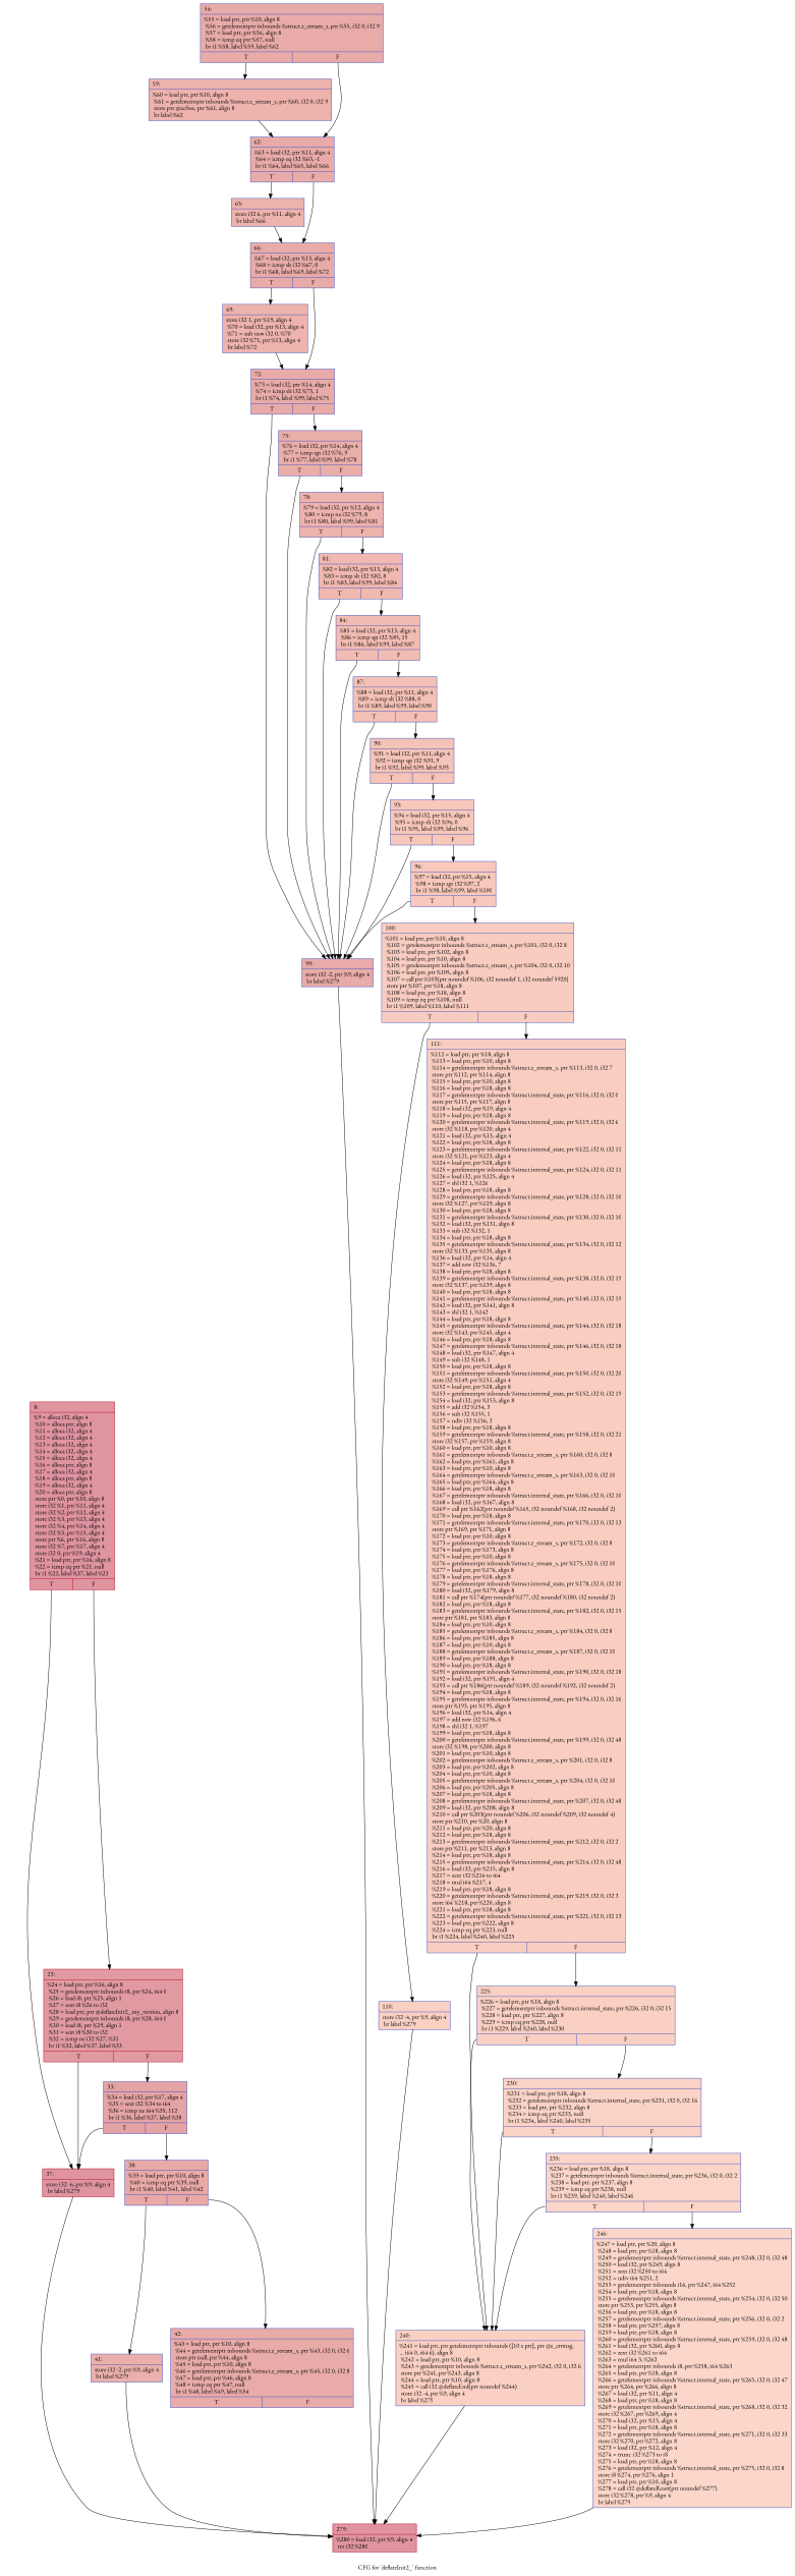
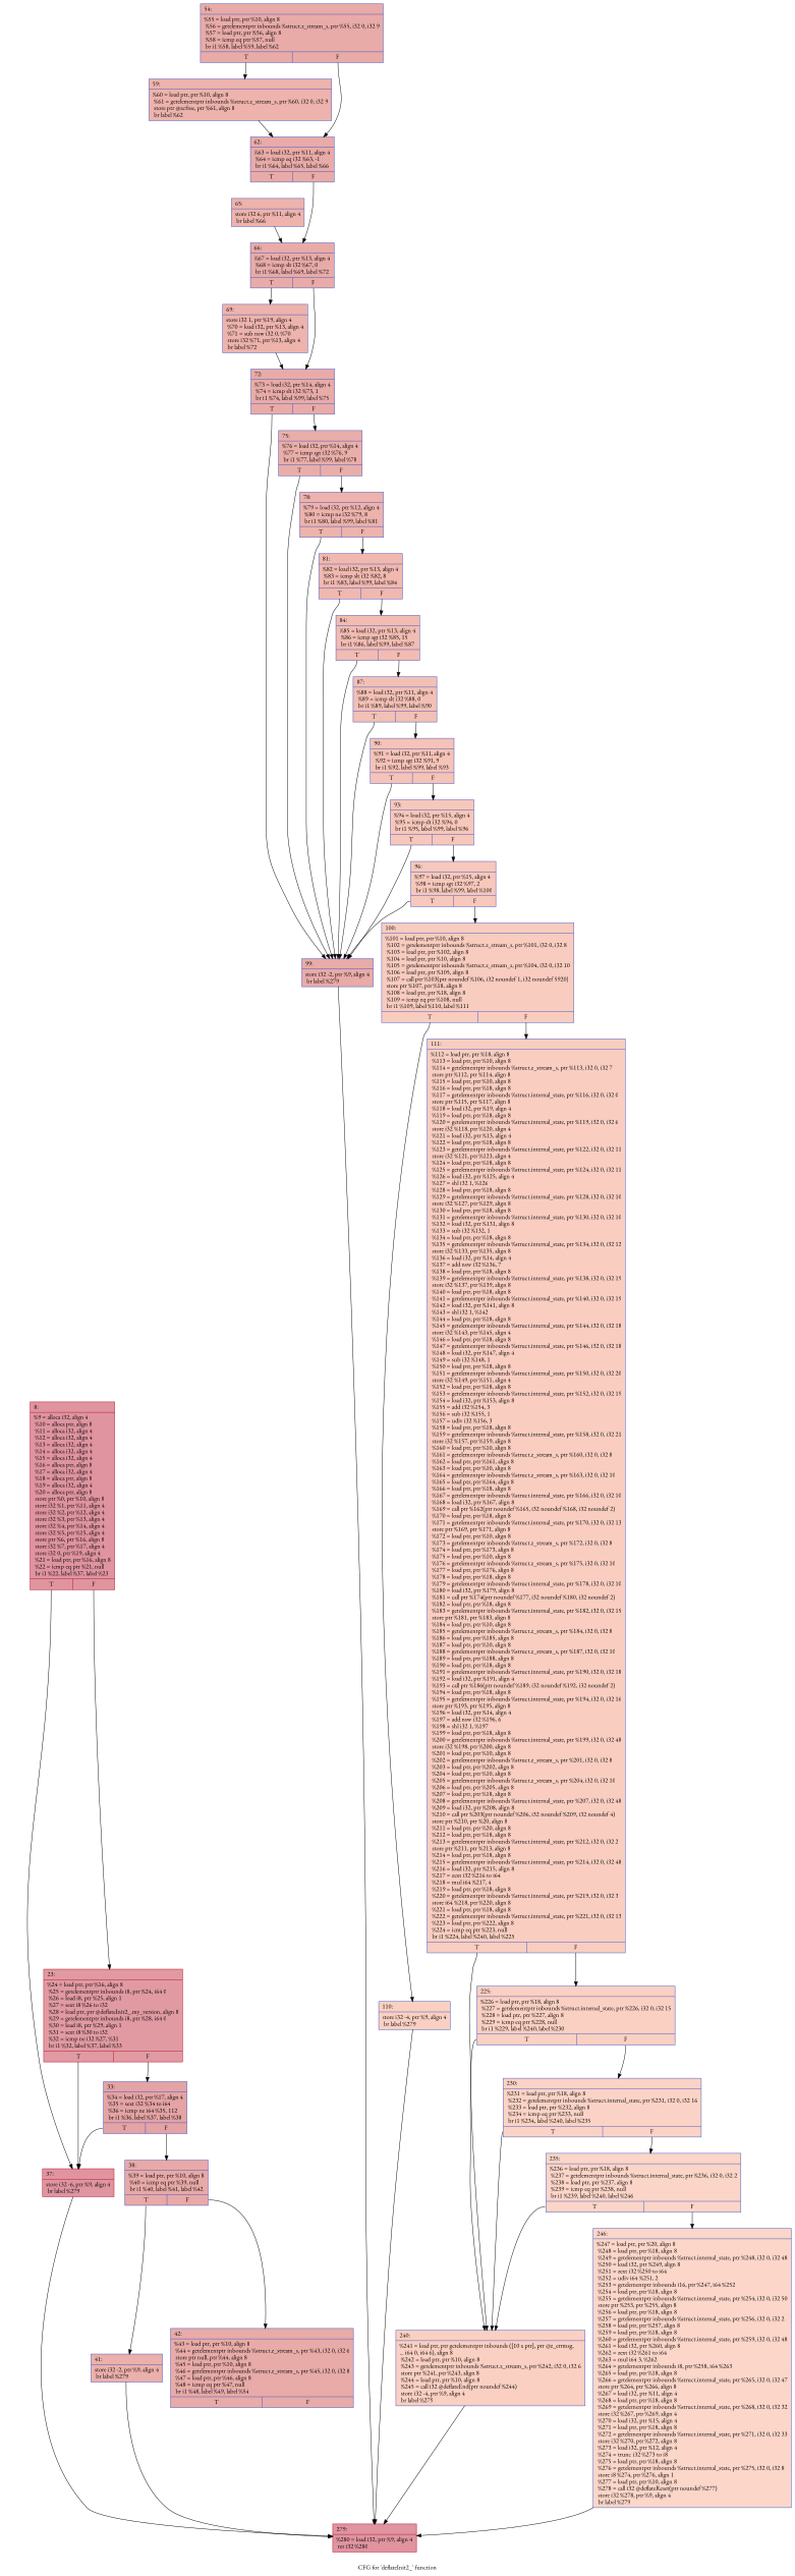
  digraph {
    fontname="EB Garamond"
    label="CFG for 'deflateInit2_' function"
    node [color="#3d50c3ff" fillcolor="#cc403a70" fontname="EB Garamond" shape=record style=filled]
    edge [fontname="EB Garamond" tailport=s0]
    n1 [color="#b70d28ff" fillcolor="#b70d2870" label="{8:\l|  %9 = alloca i32, align 4\l  %10 = alloca ptr, align 8\l  %11 = alloca i32, align 4\l  %12 = alloca i32, align 4\l  %13 = alloca i32, align 4\l  %14 = alloca i32, align 4\l  %15 = alloca i32, align 4\l  %16 = alloca ptr, align 8\l  %17 = alloca i32, align 4\l  %18 = alloca ptr, align 8\l  %19 = alloca i32, align 4\l  %20 = alloca ptr, align 8\l  store ptr %0, ptr %10, align 8\l  store i32 %1, ptr %11, align 4\l  store i32 %2, ptr %12, align 4\l  store i32 %3, ptr %13, align 4\l  store i32 %4, ptr %14, align 4\l  store i32 %5, ptr %15, align 4\l  store ptr %6, ptr %16, align 8\l  store i32 %7, ptr %17, align 4\l  store i32 0, ptr %19, align 4\l  %21 = load ptr, ptr %16, align 8\l  %22 = icmp eq ptr %21, null\l  br i1 %22, label %37, label %23\l|{<s0>T|<s1>F}}"]
    n2 [color="#b70d28ff" fillcolor="#b70d2870" label="{37:\l|  store i32 -6, ptr %9, align 4\l  br label %279\l}"]
    n3 [color="#b70d28ff" fillcolor="#bb1b2c70" label="{23:\l|  %24 = load ptr, ptr %16, align 8\l  %25 = getelementptr inbounds i8, ptr %24, i64 0\l  %26 = load i8, ptr %25, align 1\l  %27 = sext i8 %26 to i32\l  %28 = load ptr, ptr @deflateInit2_.my_version, align 8\l  %29 = getelementptr inbounds i8, ptr %28, i64 0\l  %30 = load i8, ptr %29, align 1\l  %31 = sext i8 %30 to i32\l  %32 = icmp ne i32 %27, %31\l  br i1 %32, label %37, label %33\l|{<s0>T|<s1>F}}"]
    n4 [color="#b70d28ff" fillcolor="#b70d2870" label="{279:\l|  %280 = load i32, ptr %9, align 4\l  ret i32 %280\l}"]
    n5 [fillcolor="#c32e3170" label="{33:\l|  %34 = load i32, ptr %17, align 4\l  %35 = sext i32 %34 to i64\l  %36 = icmp ne i64 %35, 112\l  br i1 %36, label %37, label %38\l|{<s0>T|<s1>F}}"]
    n6 [fillcolor="#ca3b3770" label="{38:\l|  %39 = load ptr, ptr %10, align 8\l  %40 = icmp eq ptr %39, null\l  br i1 %40, label %41, label %42\l|{<s0>T|<s1>F}}"]
    n7 [fillcolor="#d24b4070" label="{41:\l|  store i32 -2, ptr %9, align 4\l  br label %279\l}"]
    n8 [label="{42:\l|  %43 = load ptr, ptr %10, align 8\l  %44 = getelementptr inbounds %struct.z_stream_s, ptr %43, i32 0, i32 6\l  store ptr null, ptr %44, align 8\l  %45 = load ptr, ptr %10, align 8\l  %46 = getelementptr inbounds %struct.z_stream_s, ptr %45, i32 0, i32 8\l  %47 = load ptr, ptr %46, align 8\l  %48 = icmp eq ptr %47, null\l  br i1 %48, label %49, label %54\l|{<s0>T|<s1>F}}"]
    n9 [label="{54:\l|  %55 = load ptr, ptr %10, align 8\l  %56 = getelementptr inbounds %struct.z_stream_s, ptr %55, i32 0, i32 9\l  %57 = load ptr, ptr %56, align 8\l  %58 = icmp eq ptr %57, null\l  br i1 %58, label %59, label %62\l|{<s0>T|<s1>F}}"]
    n10 [fillcolor="#d6524470" label="{59:\l|  %60 = load ptr, ptr %10, align 8\l  %61 = getelementptr inbounds %struct.z_stream_s, ptr %60, i32 0, i32 9\l  store ptr @zcfree, ptr %61, align 8\l  br label %62\l}"]
    n11 [label="{62:\l|  %63 = load i32, ptr %11, align 4\l  %64 = icmp eq i32 %63, -1\l  br i1 %64, label %65, label %66\l|{<s0>T|<s1>F}}"]
    n12 [fillcolor="#d6524470" label="{65:\l|  store i32 6, ptr %11, align 4\l  br label %66\l}"]
    n13 [label="{66:\l|  %67 = load i32, ptr %13, align 4\l  %68 = icmp slt i32 %67, 0\l  br i1 %68, label %69, label %72\l|{<s0>T|<s1>F}}"]
    n14 [fillcolor="#d6524470" label="{69:\l|  store i32 1, ptr %19, align 4\l  %70 = load i32, ptr %13, align 4\l  %71 = sub nsw i32 0, %70\l  store i32 %71, ptr %13, align 4\l  br label %72\l}"]
    n15 [label="{72:\l|  %73 = load i32, ptr %14, align 4\l  %74 = icmp slt i32 %73, 1\l  br i1 %74, label %99, label %75\l|{<s0>T|<s1>F}}"]
    n16 [label="{99:\l|  store i32 -2, ptr %9, align 4\l  br label %279\l}"]
    n17 [fillcolor="#d0473d70" label="{75:\l|  %76 = load i32, ptr %14, align 4\l  %77 = icmp sgt i32 %76, 9\l  br i1 %77, label %99, label %78\l|{<s0>T|<s1>F}}"]
    n18 [fillcolor="#d6524470" label="{78:\l|  %79 = load i32, ptr %12, align 4\l  %80 = icmp ne i32 %79, 8\l  br i1 %80, label %99, label %81\l|{<s0>T|<s1>F}}"]
    n19 [fillcolor="#dc5d4a70" label="{81:\l|  %82 = load i32, ptr %13, align 4\l  %83 = icmp slt i32 %82, 8\l  br i1 %83, label %99, label %84\l|{<s0>T|<s1>F}}"]
    n20 [fillcolor="#e1675170" label="{84:\l|  %85 = load i32, ptr %13, align 4\l  %86 = icmp sgt i32 %85, 15\l  br i1 %86, label %99, label %87\l|{<s0>T|<s1>F}}"]
    n21 [fillcolor="#e5705870" label="{87:\l|  %88 = load i32, ptr %11, align 4\l  %89 = icmp slt i32 %88, 0\l  br i1 %89, label %99, label %90\l|{<s0>T|<s1>F}}"]
    n22 [fillcolor="#e8765c70" label="{90:\l|  %91 = load i32, ptr %11, align 4\l  %92 = icmp sgt i32 %91, 9\l  br i1 %92, label %99, label %93\l|{<s0>T|<s1>F}}"]
    n23 [fillcolor="#ec7f6370" label="{93:\l|  %94 = load i32, ptr %15, align 4\l  %95 = icmp slt i32 %94, 0\l  br i1 %95, label %99, label %96\l|{<s0>T|<s1>F}}"]
    n24 [fillcolor="#ed836670" label="{96:\l|  %97 = load i32, ptr %15, align 4\l  %98 = icmp sgt i32 %97, 2\l  br i1 %98, label %99, label %100\l|{<s0>T|<s1>F}}"]
    n25 [fillcolor="#f08b6e70" label="{100:\l|  %101 = load ptr, ptr %10, align 8\l  %102 = getelementptr inbounds %struct.z_stream_s, ptr %101, i32 0, i32 8\l  %103 = load ptr, ptr %102, align 8\l  %104 = load ptr, ptr %10, align 8\l  %105 = getelementptr inbounds %struct.z_stream_s, ptr %104, i32 0, i32 10\l  %106 = load ptr, ptr %105, align 8\l  %107 = call ptr %103(ptr noundef %106, i32 noundef 1, i32 noundef 5920)\l  store ptr %107, ptr %18, align 8\l  %108 = load ptr, ptr %18, align 8\l  %109 = icmp eq ptr %108, null\l  br i1 %109, label %110, label %111\l|{<s0>T|<s1>F}}"]
    n26 [fillcolor="#f3947570" label="{110:\l|  store i32 -4, ptr %9, align 4\l  br label %279\l}"]
    n27 [fillcolor="#f2907270" label="{111:\l|  %112 = load ptr, ptr %18, align 8\l  %113 = load ptr, ptr %10, align 8\l  %114 = getelementptr inbounds %struct.z_stream_s, ptr %113, i32 0, i32 7\l  store ptr %112, ptr %114, align 8\l  %115 = load ptr, ptr %10, align 8\l  %116 = load ptr, ptr %18, align 8\l  %117 = getelementptr inbounds %struct.internal_state, ptr %116, i32 0, i32 0\l  store ptr %115, ptr %117, align 8\l  %118 = load i32, ptr %19, align 4\l  %119 = load ptr, ptr %18, align 8\l  %120 = getelementptr inbounds %struct.internal_state, ptr %119, i32 0, i32 6\l  store i32 %118, ptr %120, align 4\l  %121 = load i32, ptr %13, align 4\l  %122 = load ptr, ptr %18, align 8\l  %123 = getelementptr inbounds %struct.internal_state, ptr %122, i32 0, i32 11\l  store i32 %121, ptr %123, align 4\l  %124 = load ptr, ptr %18, align 8\l  %125 = getelementptr inbounds %struct.internal_state, ptr %124, i32 0, i32 11\l  %126 = load i32, ptr %125, align 4\l  %127 = shl i32 1, %126\l  %128 = load ptr, ptr %18, align 8\l  %129 = getelementptr inbounds %struct.internal_state, ptr %128, i32 0, i32 10\l  store i32 %127, ptr %129, align 8\l  %130 = load ptr, ptr %18, align 8\l  %131 = getelementptr inbounds %struct.internal_state, ptr %130, i32 0, i32 10\l  %132 = load i32, ptr %131, align 8\l  %133 = sub i32 %132, 1\l  %134 = load ptr, ptr %18, align 8\l  %135 = getelementptr inbounds %struct.internal_state, ptr %134, i32 0, i32 12\l  store i32 %133, ptr %135, align 8\l  %136 = load i32, ptr %14, align 4\l  %137 = add nsw i32 %136, 7\l  %138 = load ptr, ptr %18, align 8\l  %139 = getelementptr inbounds %struct.internal_state, ptr %138, i32 0, i32 19\l  store i32 %137, ptr %139, align 8\l  %140 = load ptr, ptr %18, align 8\l  %141 = getelementptr inbounds %struct.internal_state, ptr %140, i32 0, i32 19\l  %142 = load i32, ptr %141, align 8\l  %143 = shl i32 1, %142\l  %144 = load ptr, ptr %18, align 8\l  %145 = getelementptr inbounds %struct.internal_state, ptr %144, i32 0, i32 18\l  store i32 %143, ptr %145, align 4\l  %146 = load ptr, ptr %18, align 8\l  %147 = getelementptr inbounds %struct.internal_state, ptr %146, i32 0, i32 18\l  %148 = load i32, ptr %147, align 4\l  %149 = sub i32 %148, 1\l  %150 = load ptr, ptr %18, align 8\l  %151 = getelementptr inbounds %struct.internal_state, ptr %150, i32 0, i32 20\l  store i32 %149, ptr %151, align 4\l  %152 = load ptr, ptr %18, align 8\l  %153 = getelementptr inbounds %struct.internal_state, ptr %152, i32 0, i32 19\l  %154 = load i32, ptr %153, align 8\l  %155 = add i32 %154, 3\l  %156 = sub i32 %155, 1\l  %157 = udiv i32 %156, 3\l  %158 = load ptr, ptr %18, align 8\l  %159 = getelementptr inbounds %struct.internal_state, ptr %158, i32 0, i32 21\l  store i32 %157, ptr %159, align 8\l  %160 = load ptr, ptr %10, align 8\l  %161 = getelementptr inbounds %struct.z_stream_s, ptr %160, i32 0, i32 8\l  %162 = load ptr, ptr %161, align 8\l  %163 = load ptr, ptr %10, align 8\l  %164 = getelementptr inbounds %struct.z_stream_s, ptr %163, i32 0, i32 10\l  %165 = load ptr, ptr %164, align 8\l  %166 = load ptr, ptr %18, align 8\l  %167 = getelementptr inbounds %struct.internal_state, ptr %166, i32 0, i32 10\l  %168 = load i32, ptr %167, align 8\l  %169 = call ptr %162(ptr noundef %165, i32 noundef %168, i32 noundef 2)\l  %170 = load ptr, ptr %18, align 8\l  %171 = getelementptr inbounds %struct.internal_state, ptr %170, i32 0, i32 13\l  store ptr %169, ptr %171, align 8\l  %172 = load ptr, ptr %10, align 8\l  %173 = getelementptr inbounds %struct.z_stream_s, ptr %172, i32 0, i32 8\l  %174 = load ptr, ptr %173, align 8\l  %175 = load ptr, ptr %10, align 8\l  %176 = getelementptr inbounds %struct.z_stream_s, ptr %175, i32 0, i32 10\l  %177 = load ptr, ptr %176, align 8\l  %178 = load ptr, ptr %18, align 8\l  %179 = getelementptr inbounds %struct.internal_state, ptr %178, i32 0, i32 10\l  %180 = load i32, ptr %179, align 8\l  %181 = call ptr %174(ptr noundef %177, i32 noundef %180, i32 noundef 2)\l  %182 = load ptr, ptr %18, align 8\l  %183 = getelementptr inbounds %struct.internal_state, ptr %182, i32 0, i32 15\l  store ptr %181, ptr %183, align 8\l  %184 = load ptr, ptr %10, align 8\l  %185 = getelementptr inbounds %struct.z_stream_s, ptr %184, i32 0, i32 8\l  %186 = load ptr, ptr %185, align 8\l  %187 = load ptr, ptr %10, align 8\l  %188 = getelementptr inbounds %struct.z_stream_s, ptr %187, i32 0, i32 10\l  %189 = load ptr, ptr %188, align 8\l  %190 = load ptr, ptr %18, align 8\l  %191 = getelementptr inbounds %struct.internal_state, ptr %190, i32 0, i32 18\l  %192 = load i32, ptr %191, align 4\l  %193 = call ptr %186(ptr noundef %189, i32 noundef %192, i32 noundef 2)\l  %194 = load ptr, ptr %18, align 8\l  %195 = getelementptr inbounds %struct.internal_state, ptr %194, i32 0, i32 16\l  store ptr %193, ptr %195, align 8\l  %196 = load i32, ptr %14, align 4\l  %197 = add nsw i32 %196, 6\l  %198 = shl i32 1, %197\l  %199 = load ptr, ptr %18, align 8\l  %200 = getelementptr inbounds %struct.internal_state, ptr %199, i32 0, i32 48\l  store i32 %198, ptr %200, align 8\l  %201 = load ptr, ptr %10, align 8\l  %202 = getelementptr inbounds %struct.z_stream_s, ptr %201, i32 0, i32 8\l  %203 = load ptr, ptr %202, align 8\l  %204 = load ptr, ptr %10, align 8\l  %205 = getelementptr inbounds %struct.z_stream_s, ptr %204, i32 0, i32 10\l  %206 = load ptr, ptr %205, align 8\l  %207 = load ptr, ptr %18, align 8\l  %208 = getelementptr inbounds %struct.internal_state, ptr %207, i32 0, i32 48\l  %209 = load i32, ptr %208, align 8\l  %210 = call ptr %203(ptr noundef %206, i32 noundef %209, i32 noundef 4)\l  store ptr %210, ptr %20, align 8\l  %211 = load ptr, ptr %20, align 8\l  %212 = load ptr, ptr %18, align 8\l  %213 = getelementptr inbounds %struct.internal_state, ptr %212, i32 0, i32 2\l  store ptr %211, ptr %213, align 8\l  %214 = load ptr, ptr %18, align 8\l  %215 = getelementptr inbounds %struct.internal_state, ptr %214, i32 0, i32 48\l  %216 = load i32, ptr %215, align 8\l  %217 = zext i32 %216 to i64\l  %218 = mul i64 %217, 4\l  %219 = load ptr, ptr %18, align 8\l  %220 = getelementptr inbounds %struct.internal_state, ptr %219, i32 0, i32 3\l  store i64 %218, ptr %220, align 8\l  %221 = load ptr, ptr %18, align 8\l  %222 = getelementptr inbounds %struct.internal_state, ptr %221, i32 0, i32 13\l  %223 = load ptr, ptr %222, align 8\l  %224 = icmp eq ptr %223, null\l  br i1 %224, label %240, label %225\l|{<s0>T|<s1>F}}"]
    n28 [fillcolor="#f3947570" label="{240:\l|  %241 = load ptr, ptr getelementptr inbounds ([10 x ptr], ptr @z_errmsg,\l... i64 0, i64 6), align 8\l  %242 = load ptr, ptr %10, align 8\l  %243 = getelementptr inbounds %struct.z_stream_s, ptr %242, i32 0, i32 6\l  store ptr %241, ptr %243, align 8\l  %244 = load ptr, ptr %10, align 8\l  %245 = call i32 @deflateEnd(ptr noundef %244)\l  store i32 -4, ptr %9, align 4\l  br label %279\l}"]
    n29 [fillcolor="#f3947570" label="{225:\l|  %226 = load ptr, ptr %18, align 8\l  %227 = getelementptr inbounds %struct.internal_state, ptr %226, i32 0, i32 15\l  %228 = load ptr, ptr %227, align 8\l  %229 = icmp eq ptr %228, null\l  br i1 %229, label %240, label %230\l|{<s0>T|<s1>F}}"]
    n30 [fillcolor="#f59c7d70" label="{230:\l|  %231 = load ptr, ptr %18, align 8\l  %232 = getelementptr inbounds %struct.internal_state, ptr %231, i32 0, i32 16\l  %233 = load ptr, ptr %232, align 8\l  %234 = icmp eq ptr %233, null\l  br i1 %234, label %240, label %235\l|{<s0>T|<s1>F}}"]
    n31 [fillcolor="#f5a08170" label="{235:\l|  %236 = load ptr, ptr %18, align 8\l  %237 = getelementptr inbounds %struct.internal_state, ptr %236, i32 0, i32 2\l  %238 = load ptr, ptr %237, align 8\l  %239 = icmp eq ptr %238, null\l  br i1 %239, label %240, label %246\l|{<s0>T|<s1>F}}"]
    n32 [fillcolor="#f6a38570" label="{246:\l|  %247 = load ptr, ptr %20, align 8\l  %248 = load ptr, ptr %18, align 8\l  %249 = getelementptr inbounds %struct.internal_state, ptr %248, i32 0, i32 48\l  %250 = load i32, ptr %249, align 8\l  %251 = zext i32 %250 to i64\l  %252 = udiv i64 %251, 2\l  %253 = getelementptr inbounds i16, ptr %247, i64 %252\l  %254 = load ptr, ptr %18, align 8\l  %255 = getelementptr inbounds %struct.internal_state, ptr %254, i32 0, i32 50\l  store ptr %253, ptr %255, align 8\l  %256 = load ptr, ptr %18, align 8\l  %257 = getelementptr inbounds %struct.internal_state, ptr %256, i32 0, i32 2\l  %258 = load ptr, ptr %257, align 8\l  %259 = load ptr, ptr %18, align 8\l  %260 = getelementptr inbounds %struct.internal_state, ptr %259, i32 0, i32 48\l  %261 = load i32, ptr %260, align 8\l  %262 = zext i32 %261 to i64\l  %263 = mul i64 3, %262\l  %264 = getelementptr inbounds i8, ptr %258, i64 %263\l  %265 = load ptr, ptr %18, align 8\l  %266 = getelementptr inbounds %struct.internal_state, ptr %265, i32 0, i32 47\l  store ptr %264, ptr %266, align 8\l  %267 = load i32, ptr %11, align 4\l  %268 = load ptr, ptr %18, align 8\l  %269 = getelementptr inbounds %struct.internal_state, ptr %268, i32 0, i32 32\l  store i32 %267, ptr %269, align 4\l  %270 = load i32, ptr %15, align 4\l  %271 = load ptr, ptr %18, align 8\l  %272 = getelementptr inbounds %struct.internal_state, ptr %271, i32 0, i32 33\l  store i32 %270, ptr %272, align 8\l  %273 = load i32, ptr %12, align 4\l  %274 = trunc i32 %273 to i8\l  %275 = load ptr, ptr %18, align 8\l  %276 = getelementptr inbounds %struct.internal_state, ptr %275, i32 0, i32 8\l  store i8 %274, ptr %276, align 1\l  %277 = load ptr, ptr %10, align 8\l  %278 = call i32 @deflateReset(ptr noundef %277)\l  store i32 %278, ptr %9, align 4\l  br label %279\l}"]
    n1 -> n2
    n1 -> n3 [tailport=s1]
    n2 -> n4
    n3 -> n2
    n3 -> n5 [tailport=s1]
    n5 -> n2
    n5 -> n6 [tailport=s1]
    n6 -> n7
    n6 -> n8 [tailport=s1]
    n7 -> n4
    n9 -> n10
    n9 -> n11 [tailport=s1]
    n10 -> n11
-   n11 -> n12
    n11 -> n13 [tailport=s1]
    n12 -> n13
    n13 -> n14
    n13 -> n15 [tailport=s1]
    n14 -> n15
    n15 -> n16
    n15 -> n17 [tailport=s1]
    n16 -> n4
    n17 -> n16
    n17 -> n18 [tailport=s1]
    n18 -> n16
    n18 -> n19 [tailport=s1]
    n19 -> n16
    n19 -> n20 [tailport=s1]
    n20 -> n16
    n20 -> n21 [tailport=s1]
    n21 -> n16
    n21 -> n22 [tailport=s1]
    n22 -> n16
    n22 -> n23 [tailport=s1]
    n23 -> n16
    n23 -> n24 [tailport=s1]
    n24 -> n16
    n24 -> n25 [tailport=s1]
    n25 -> n26
    n25 -> n27 [tailport=s1]
    n26 -> n4
    n27 -> n28
    n27 -> n29 [tailport=s1]
    n28 -> n4
    n29 -> n28
    n29 -> n30 [tailport=s1]
    n30 -> n28
    n30 -> n31 [tailport=s1]
    n31 -> n28
    n31 -> n32 [tailport=s1]
    n32 -> n4
  }
